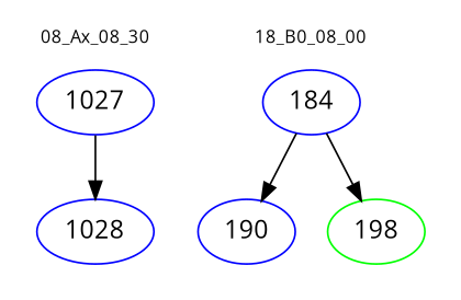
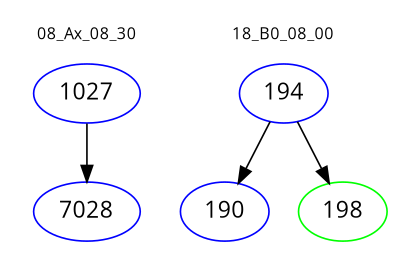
  digraph {
    fontname="Open Sans"
    node [color=blue fontname="Open Sans"]
    edge [color=black fontname="Open Sans"]
    n1 [label=1027]
-   n2 [label=1028]
-   n3 [label=184]
+   n2 [label=7028]
+   n3 [label=194]
    n4 [label=190]
    n5 [color=green label=198]
    subgraph cluster_1 {
      color=white
      fontsize=10
      label="08_Ax_08_30"
      n1
      n2
    }
    subgraph cluster_2 {
      color=white
      fontsize=10
      label="18_B0_08_00"
      n3
      n4
      n5
    }
    n1 -> n2
    n3 -> n4
    n3 -> n5
  }
